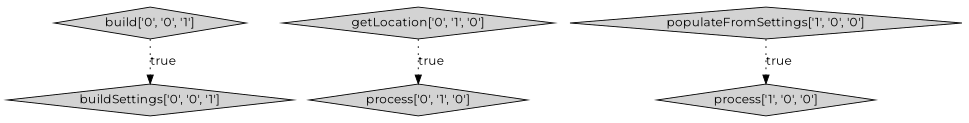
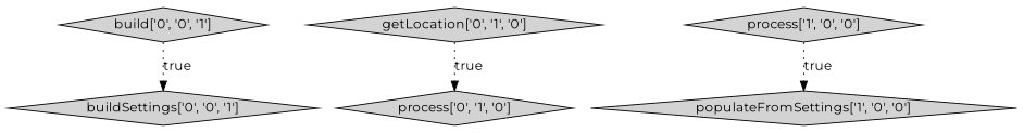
  digraph {
    fontname=Montserrat
    node [fillcolor=lightgray fontname=Montserrat shape=diamond style=filled]
    edge [fontname=Montserrat style=dotted]
    n1 [label="build['0', '0', '1']"]
    n2 [label="buildSettings['0', '0', '1']"]
    n3 [label="getLocation['0', '1', '0']"]
    n4 [label="process['0', '1', '0']"]
    n5 [label="populateFromSettings['1', '0', '0']"]
    n6 [label="process['1', '0', '0']"]
    n1 -> n2 [label=true]
    n3 -> n4 [label=true]
-   n5 -> n6 [label=true]
+   n6 -> n5 [label=true]
  }
